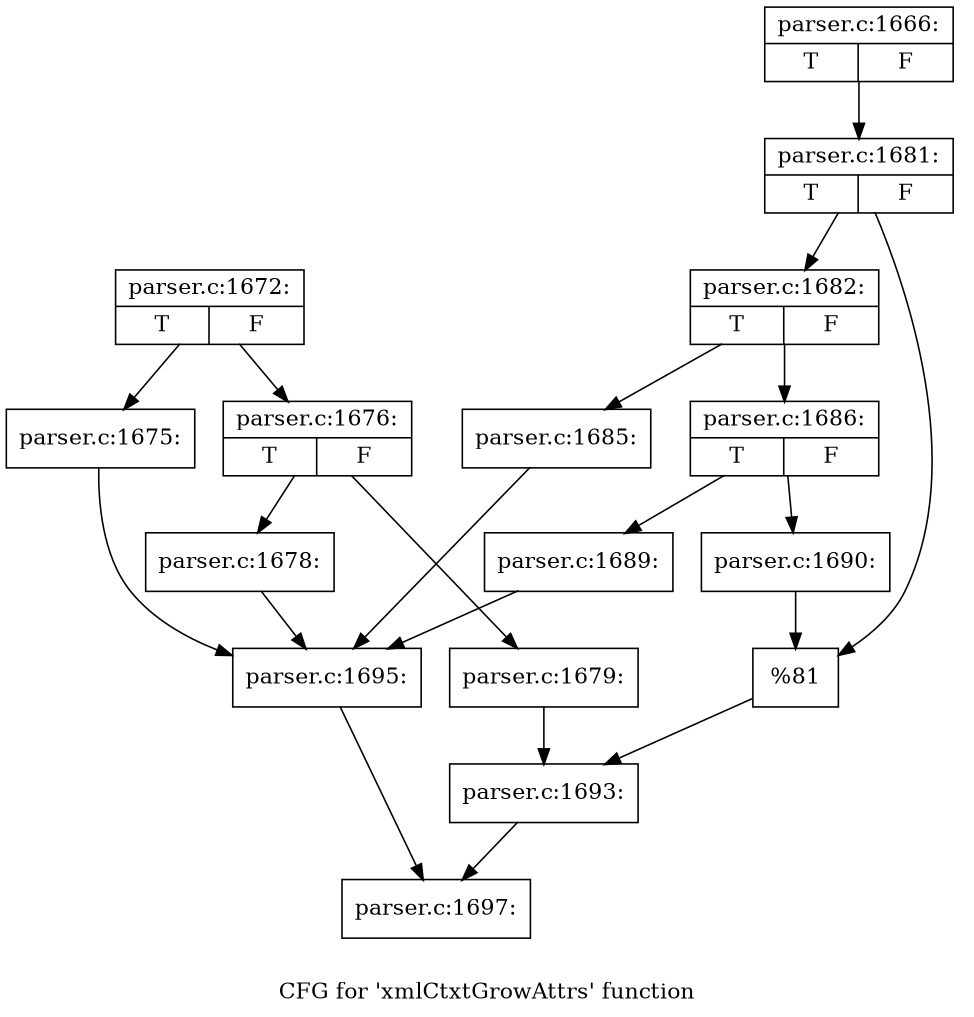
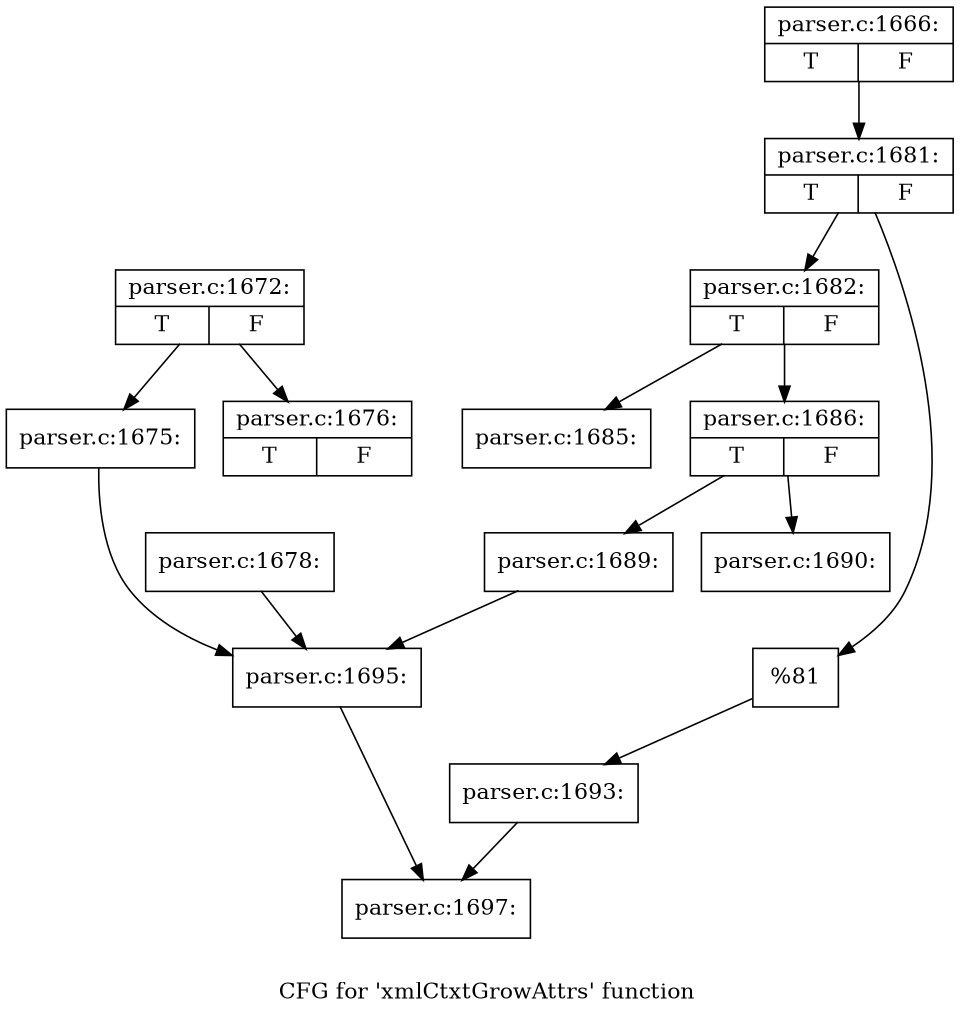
  digraph {
    label="CFG for 'xmlCtxtGrowAttrs' function"
    node [shape=record]
    n1 [label="{parser.c:1666:|{<s0>T|<s1>F}}"]
    n2 [label="{parser.c:1681:|{<s0>T|<s1>F}}"]
    n3 [label="{parser.c:1672:|{<s0>T|<s1>F}}"]
    n4 [label="{parser.c:1675:}"]
    n5 [label="{parser.c:1676:|{<s0>T|<s1>F}}"]
    n6 [label="{parser.c:1682:|{<s0>T|<s1>F}}"]
    n7 [label="{%81}"]
    n8 [label="{parser.c:1695:}"]
    n9 [label="{parser.c:1678:}"]
-   n10 [label="{parser.c:1679:}"]
    n11 [label="{parser.c:1685:}"]
    n12 [label="{parser.c:1686:|{<s0>T|<s1>F}}"]
    n13 [label="{parser.c:1693:}"]
    n14 [label="{parser.c:1697:}"]
    n15 [label="{parser.c:1689:}"]
    n16 [label="{parser.c:1690:}"]
    n1 -> n2
    n2 -> n6
    n2 -> n7
    n3 -> n4
    n3 -> n5
    n4 -> n8
-   n5 -> n9
-   n5 -> n10
    n6 -> n11
    n6 -> n12
    n7 -> n13
    n8 -> n14
    n9 -> n8
-   n10 -> n13
-   n11 -> n8
    n12 -> n15
    n12 -> n16
    n13 -> n14
    n15 -> n8
-   n16 -> n7
  }
